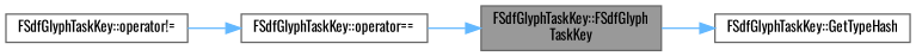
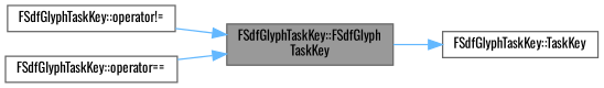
  digraph {
    fontname=Oswald
    rankdir=RL
    node [color=grey40 fillcolor=white fontname=Oswald fontsize=10 shape=box style=filled]
    edge [color=steelblue1 dir=back fontname=Oswald fontsize=10 labelfontname=Helvetica labelfontsize=10 style=solid]
    n1 [color=gray40 fillcolor=grey60 fontcolor=black height=0.2 label="FSdfGlyphTaskKey::FSdfGlyph\lTaskKey" width=0.4]
    n2 [height=0.2 label="FSdfGlyphTaskKey::operator!=" width=0.4]
    n3 [height=0.2 label="FSdfGlyphTaskKey::operator==" width=0.4]
-   n4 [height=0.2 label="FSdfGlyphTaskKey::GetTypeHash" width=0.4]
-   n3 -> n2
+   n4 [height=0.2 label="FSdfGlyphTaskKey::TaskKey" width=0.4]
+   n1 -> n2
    n1 -> n3
    n4 -> n1
  }
